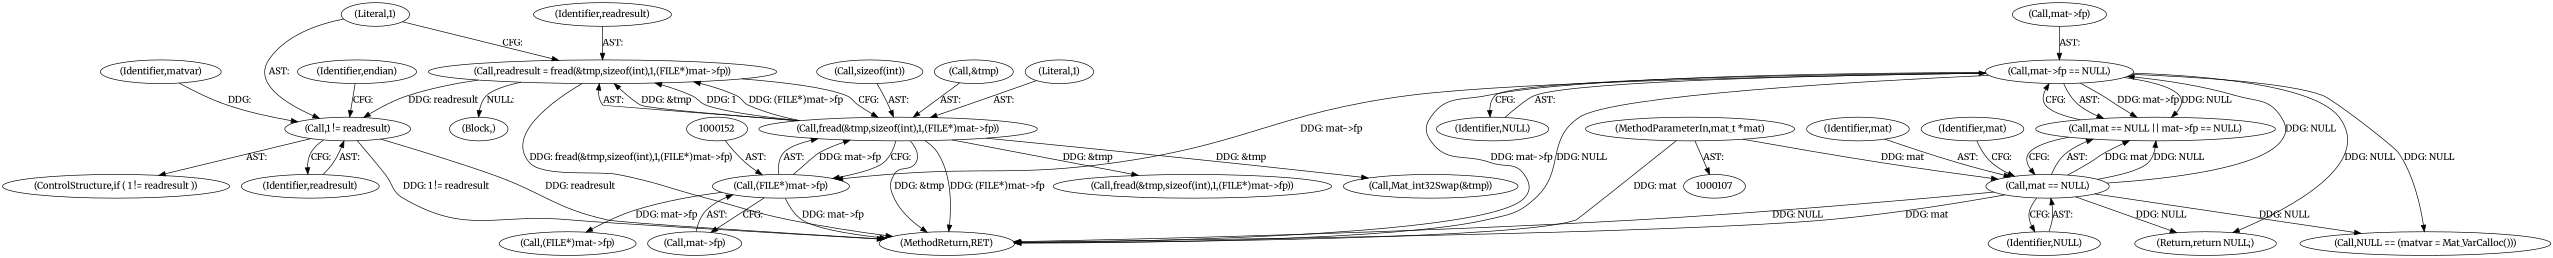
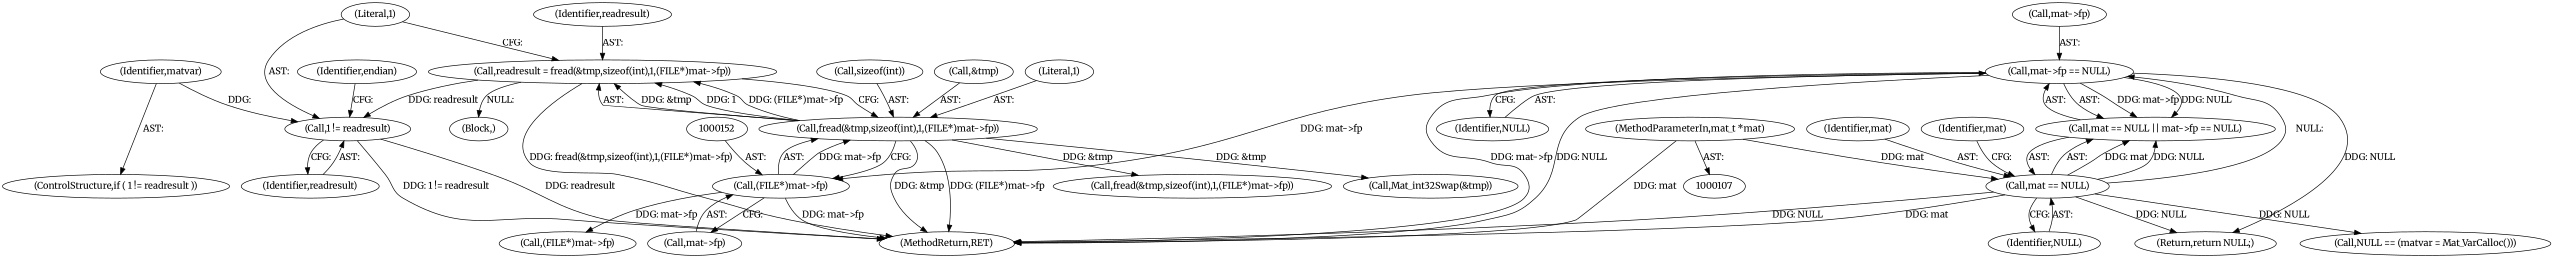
  digraph {
    fontname=Merriweather
    node [fontname=Merriweather]
    edge [fontname=Merriweather]
    n1 [label="(Call,1 != readresult)"]
    n2 [label="(Identifier,readresult)"]
    n3 [label="(ControlStructure,if ( 1 != readresult ))"]
    n4 [label="(MethodReturn,RET)"]
    n5 [label="(Call,readresult = fread(&tmp,sizeof(int),1,(FILE*)mat->fp))"]
    n6 [label="(Call,fread(&tmp,sizeof(int),1,(FILE*)mat->fp))"]
    n7 [label="(Block,)"]
    n8 [label="(Call,(FILE*)mat->fp)"]
    n9 [label="(Call,fread(&tmp,sizeof(int),1,(FILE*)mat->fp))"]
    n10 [label="(Call,Mat_int32Swap(&tmp))"]
    n11 [label="(Call,mat->fp)"]
    n12 [label="(Call,(FILE*)mat->fp)"]
    n13 [label="(Call,mat->fp == NULL)"]
    n14 [label="(Identifier,NULL)"]
    n15 [label="(Return,return NULL;)"]
    n16 [label="(Call,mat == NULL || mat->fp == NULL)"]
    n17 [label="(Call,NULL == (matvar = Mat_VarCalloc()))"]
    n18 [label="(Call,mat == NULL)"]
    n19 [label="(Identifier,NULL)"]
    n20 [label="(MethodParameterIn,mat_t *mat)"]
    1000107
    n22 [label="(Identifier,matvar)"]
    n23 [label="(Call,sizeof(int))"]
    n24 [label="(Call,&tmp)"]
    n25 [label="(Literal,1)"]
    n26 [label="(Identifier,readresult)"]
    n27 [label="(Literal,1)"]
    n28 [label="(Call,mat->fp)"]
    n29 [label="(Identifier,mat)"]
    n30 [label="(Identifier,mat)"]
    n31 [label="(Identifier,endian)"]
    1000152
    n1 -> n2 [label="CFG: "]
-   n1 -> n3 [label="AST: "]
+   n22 -> n3 [label="AST: "]
    n1 -> n4 [label="DDG: readresult"]
    n1 -> n4 [label="DDG: 1 != readresult"]
    n2 -> n1 [label="AST: "]
    n5 -> n1 [label="DDG: readresult"]
    n5 -> n4 [label="DDG: fread(&tmp,sizeof(int),1,(FILE*)mat->fp)"]
    n5 -> n6 [label="CFG: "]
    n5 -> n7 [label="NULL: "]
    n6 -> n4 [label="DDG: (FILE*)mat->fp"]
    n6 -> n4 [label="DDG: &tmp"]
    n6 -> n5 [label="AST: "]
    n6 -> n5 [label="DDG: &tmp"]
    n6 -> n5 [label="DDG: 1"]
    n6 -> n5 [label="DDG: (FILE*)mat->fp"]
    n6 -> n8 [label="CFG: "]
    n6 -> n9 [label="DDG: &tmp"]
    n6 -> n10 [label="DDG: &tmp"]
    n8 -> n4 [label="DDG: mat->fp"]
    n8 -> n6 [label="AST: "]
    n8 -> n6 [label="DDG: mat->fp"]
    n8 -> n11 [label="CFG: "]
    n8 -> n12 [label="DDG: mat->fp"]
    n11 -> n8 [label="AST: "]
    n13 -> n4 [label="DDG: mat->fp"]
    n13 -> n4 [label="DDG: NULL"]
    n13 -> n8 [label="DDG: mat->fp"]
    n13 -> n14 [label="CFG: "]
    n13 -> n15 [label="DDG: NULL"]
    n13 -> n16 [label="AST: "]
    n13 -> n16 [label="DDG: mat->fp"]
    n13 -> n16 [label="DDG: NULL"]
-   n13 -> n17 [label="DDG: NULL"]
    n14 -> n13 [label="AST: "]
-   n16 -> n13 [label="CFG: "]
-   n16 -> n18 [label="CFG: "]
+   n16 -> n13 [label="AST: "]
+   n16 -> n18 [label="AST: "]
    n18 -> n4 [label="DDG: NULL"]
    n18 -> n4 [label="DDG: mat"]
-   n18 -> n13 [label="DDG: NULL"]
+   n18 -> n13 [label="NULL: "]
    n18 -> n15 [label="DDG: NULL"]
    n18 -> n16 [label="AST: "]
    n18 -> n16 [label="DDG: mat"]
    n18 -> n16 [label="DDG: NULL"]
    n18 -> n17 [label="DDG: NULL"]
    n18 -> n19 [label="CFG: "]
    n19 -> n18 [label="AST: "]
    n20 -> n4 [label="DDG: mat"]
    n20 -> n18 [label="DDG: mat"]
    n20 -> 1000107 [label="AST: "]
    n22 -> n1 [label="DDG: "]
    n23 -> n6 [label="AST: "]
    n24 -> n6 [label="AST: "]
    n25 -> n6 [label="AST: "]
    n26 -> n5 [label="AST: "]
    n27 -> n1 [label="AST: "]
    n27 -> n5 [label="CFG: "]
    n28 -> n13 [label="AST: "]
    n29 -> n18 [label="AST: "]
    n30 -> n18 [label="CFG: "]
    n31 -> n1 [label="CFG: "]
    1000152 -> n8 [label="AST: "]
  }
